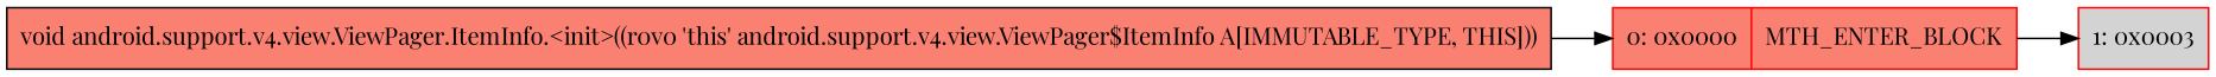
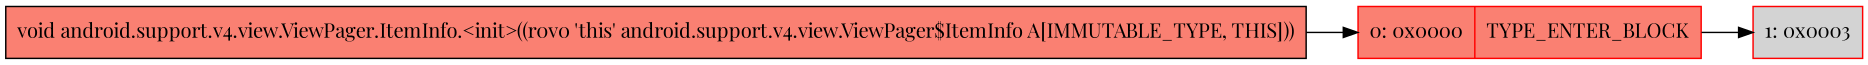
  digraph {
    rankdir=LR
    fontname="Playfair Display"
    node [color=red shape=record style=filled fillcolor=salmon fontname="Playfair Display"]
    edge [arrowhead=normal fontname="Playfair Display"]
-   n1 [label="{0\:\ 0x0000|MTH_ENTER_BLOCK\l}"]
+   n1 [label="{0\:\ 0x0000|TYPE_ENTER_BLOCK\l}"]
    n2 [label="{1\:\ 0x0003}" fillcolor=lightgrey]
    n3 [label="{void android.support.v4.view.ViewPager.ItemInfo.\<init\>((r0v0 'this' android.support.v4.view.ViewPager$ItemInfo A[IMMUTABLE_TYPE, THIS])) }" color=""]
    subgraph cluster_1 {
      label="R(0)"
    }
    n1 -> n2
    n3 -> n1
  }
